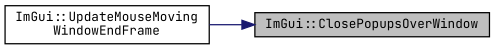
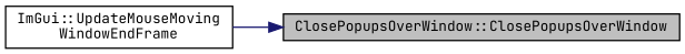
  digraph {
    rankdir=RL
    fontname="JetBrains Mono"
    node [color=black fontname="JetBrains Mono" fontsize=10 shape=record style=filled]
-   n1 [fillcolor=grey75 fontcolor=black height=0.2 label="ImGui::ClosePopupsOverWindow" width=0.4]
+   n1 [fillcolor=grey75 fontcolor=black height=0.2 label="ClosePopupsOverWindow::ClosePopupsOverWindow" width=0.4]
    n2 [fillcolor=white height=0.2 label="ImGui::UpdateMouseMoving\lWindowEndFrame" width=0.4]
    n1 -> n2 [color=midnightblue dir=back fontname="JetBrains Mono" fontsize=10 labelfontname=Helvetica labelfontsize=10 style=solid]
  }
